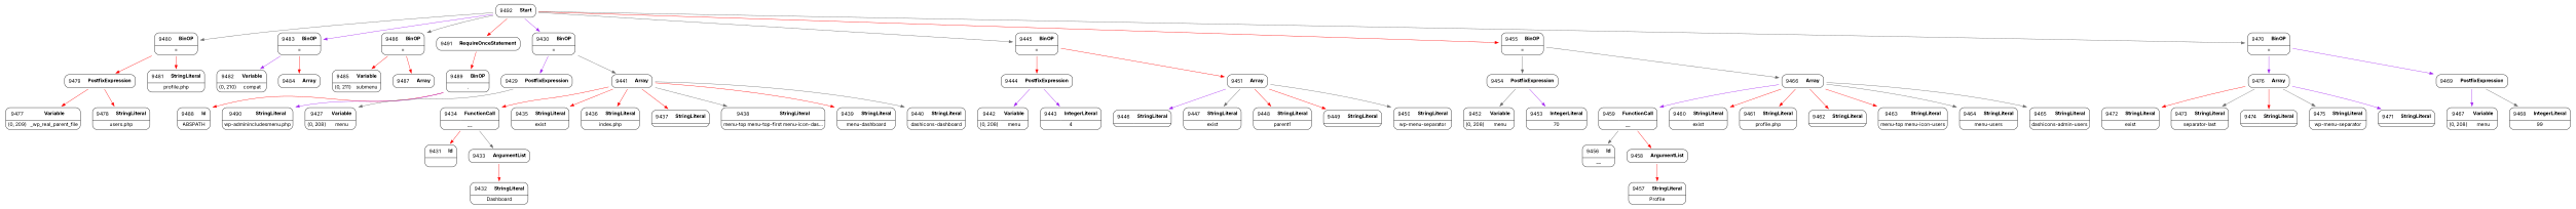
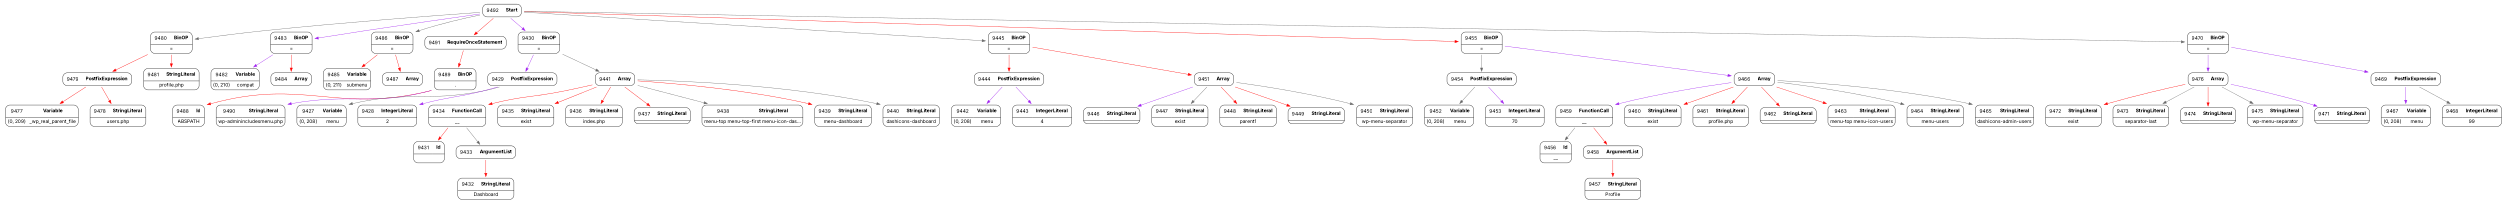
  digraph {
    fontname=Inter
    node [fontname=Inter shape=none]
    edge [color=red fontname=Inter weight=2]
    n1 [label=<<TABLE border='1' cellspacing='0' cellpadding='10' style='rounded' ><TR><TD border='0'>9472</TD><TD border='0'><B>StringLiteral</B></TD></TR><HR/><TR><TD border='0' cellpadding='5' colspan='2'>exist</TD></TR></TABLE>>]
    n2 [label=<<TABLE border='1' cellspacing='0' cellpadding='10' style='rounded' ><TR><TD border='0'>9473</TD><TD border='0'><B>StringLiteral</B></TD></TR><HR/><TR><TD border='0' cellpadding='5' colspan='2'>separator-last</TD></TR></TABLE>>]
    n3 [label=<<TABLE border='1' cellspacing='0' cellpadding='10' style='rounded' ><TR><TD border='0'>9474</TD><TD border='0'><B>StringLiteral</B></TD></TR><HR/><TR><TD border='0' cellpadding='5' colspan='2'></TD></TR></TABLE>>]
    n4 [label=<<TABLE border='1' cellspacing='0' cellpadding='10' style='rounded' ><TR><TD border='0'>9475</TD><TD border='0'><B>StringLiteral</B></TD></TR><HR/><TR><TD border='0' cellpadding='5' colspan='2'>wp-menu-separator</TD></TR></TABLE>>]
    n5 [label=<<TABLE border='1' cellspacing='0' cellpadding='10' style='rounded' ><TR><TD border='0'>9476</TD><TD border='0'><B>Array</B></TD></TR></TABLE>>]
    n6 [label=<<TABLE border='1' cellspacing='0' cellpadding='10' style='rounded' ><TR><TD border='0'>9471</TD><TD border='0'><B>StringLiteral</B></TD></TR><HR/><TR><TD border='0' cellpadding='5' colspan='2'></TD></TR></TABLE>>]
    n7 [label=<<TABLE border='1' cellspacing='0' cellpadding='10' style='rounded' ><TR><TD border='0'>9477</TD><TD border='0'><B>Variable</B></TD></TR><HR/><TR><TD border='0' cellpadding='5'>(0, 209)</TD><TD border='0' cellpadding='5'>_wp_real_parent_file</TD></TR></TABLE>>]
    n8 [label=<<TABLE border='1' cellspacing='0' cellpadding='10' style='rounded' ><TR><TD border='0'>9478</TD><TD border='0'><B>StringLiteral</B></TD></TR><HR/><TR><TD border='0' cellpadding='5' colspan='2'>users.php</TD></TR></TABLE>>]
    n9 [label=<<TABLE border='1' cellspacing='0' cellpadding='10' style='rounded' ><TR><TD border='0'>9479</TD><TD border='0'><B>PostfixExpression</B></TD></TR></TABLE>>]
    n10 [label=<<TABLE border='1' cellspacing='0' cellpadding='10' style='rounded' ><TR><TD border='0'>9480</TD><TD border='0'><B>BinOP</B></TD></TR><HR/><TR><TD border='0' cellpadding='5' colspan='2'>=</TD></TR></TABLE>>]
    n11 [label=<<TABLE border='1' cellspacing='0' cellpadding='10' style='rounded' ><TR><TD border='0'>9481</TD><TD border='0'><B>StringLiteral</B></TD></TR><HR/><TR><TD border='0' cellpadding='5' colspan='2'>profile.php</TD></TR></TABLE>>]
    n12 [label=<<TABLE border='1' cellspacing='0' cellpadding='10' style='rounded' ><TR><TD border='0'>9482</TD><TD border='0'><B>Variable</B></TD></TR><HR/><TR><TD border='0' cellpadding='5'>(0, 210)</TD><TD border='0' cellpadding='5'>compat</TD></TR></TABLE>>]
    n13 [label=<<TABLE border='1' cellspacing='0' cellpadding='10' style='rounded' ><TR><TD border='0'>9483</TD><TD border='0'><B>BinOP</B></TD></TR><HR/><TR><TD border='0' cellpadding='5' colspan='2'>=</TD></TR></TABLE>>]
    n14 [label=<<TABLE border='1' cellspacing='0' cellpadding='10' style='rounded' ><TR><TD border='0'>9484</TD><TD border='0'><B>Array</B></TD></TR></TABLE>>]
    n15 [label=<<TABLE border='1' cellspacing='0' cellpadding='10' style='rounded' ><TR><TD border='0'>9485</TD><TD border='0'><B>Variable</B></TD></TR><HR/><TR><TD border='0' cellpadding='5'>(0, 211)</TD><TD border='0' cellpadding='5'>submenu</TD></TR></TABLE>>]
    n16 [label=<<TABLE border='1' cellspacing='0' cellpadding='10' style='rounded' ><TR><TD border='0'>9486</TD><TD border='0'><B>BinOP</B></TD></TR><HR/><TR><TD border='0' cellpadding='5' colspan='2'>=</TD></TR></TABLE>>]
    n17 [label=<<TABLE border='1' cellspacing='0' cellpadding='10' style='rounded' ><TR><TD border='0'>9487</TD><TD border='0'><B>Array</B></TD></TR></TABLE>>]
    n18 [label=<<TABLE border='1' cellspacing='0' cellpadding='10' style='rounded' ><TR><TD border='0'>9488</TD><TD border='0'><B>Id</B></TD></TR><HR/><TR><TD border='0' cellpadding='5' colspan='2'>ABSPATH</TD></TR></TABLE>>]
    n19 [label=<<TABLE border='1' cellspacing='0' cellpadding='10' style='rounded' ><TR><TD border='0'>9489</TD><TD border='0'><B>BinOP</B></TD></TR><HR/><TR><TD border='0' cellpadding='5' colspan='2'>.</TD></TR></TABLE>>]
    n20 [label=<<TABLE border='1' cellspacing='0' cellpadding='10' style='rounded' ><TR><TD border='0'>9490</TD><TD border='0'><B>StringLiteral</B></TD></TR><HR/><TR><TD border='0' cellpadding='5' colspan='2'>wp-adminincludesmenu.php</TD></TR></TABLE>>]
    n21 [label=<<TABLE border='1' cellspacing='0' cellpadding='10' style='rounded' ><TR><TD border='0'>9491</TD><TD border='0'><B>RequireOnceStatement</B></TD></TR></TABLE>>]
    n22 [label=<<TABLE border='1' cellspacing='0' cellpadding='10' style='rounded' ><TR><TD border='0'>9492</TD><TD border='0'><B>Start</B></TD></TR></TABLE>>]
    n23 [label=<<TABLE border='1' cellspacing='0' cellpadding='10' style='rounded' ><TR><TD border='0'>9430</TD><TD border='0'><B>BinOP</B></TD></TR><HR/><TR><TD border='0' cellpadding='5' colspan='2'>=</TD></TR></TABLE>>]
    n24 [label=<<TABLE border='1' cellspacing='0' cellpadding='10' style='rounded' ><TR><TD border='0'>9445</TD><TD border='0'><B>BinOP</B></TD></TR><HR/><TR><TD border='0' cellpadding='5' colspan='2'>=</TD></TR></TABLE>>]
    n25 [label=<<TABLE border='1' cellspacing='0' cellpadding='10' style='rounded' ><TR><TD border='0'>9455</TD><TD border='0'><B>BinOP</B></TD></TR><HR/><TR><TD border='0' cellpadding='5' colspan='2'>=</TD></TR></TABLE>>]
    n26 [label=<<TABLE border='1' cellspacing='0' cellpadding='10' style='rounded' ><TR><TD border='0'>9470</TD><TD border='0'><B>BinOP</B></TD></TR><HR/><TR><TD border='0' cellpadding='5' colspan='2'>=</TD></TR></TABLE>>]
    n27 [label=<<TABLE border='1' cellspacing='0' cellpadding='10' style='rounded' ><TR><TD border='0'>9429</TD><TD border='0'><B>PostfixExpression</B></TD></TR></TABLE>>]
    n28 [label=<<TABLE border='1' cellspacing='0' cellpadding='10' style='rounded' ><TR><TD border='0'>9441</TD><TD border='0'><B>Array</B></TD></TR></TABLE>>]
    n29 [label=<<TABLE border='1' cellspacing='0' cellpadding='10' style='rounded' ><TR><TD border='0'>9444</TD><TD border='0'><B>PostfixExpression</B></TD></TR></TABLE>>]
    n30 [label=<<TABLE border='1' cellspacing='0' cellpadding='10' style='rounded' ><TR><TD border='0'>9451</TD><TD border='0'><B>Array</B></TD></TR></TABLE>>]
    n31 [label=<<TABLE border='1' cellspacing='0' cellpadding='10' style='rounded' ><TR><TD border='0'>9454</TD><TD border='0'><B>PostfixExpression</B></TD></TR></TABLE>>]
    n32 [label=<<TABLE border='1' cellspacing='0' cellpadding='10' style='rounded' ><TR><TD border='0'>9466</TD><TD border='0'><B>Array</B></TD></TR></TABLE>>]
    n33 [label=<<TABLE border='1' cellspacing='0' cellpadding='10' style='rounded' ><TR><TD border='0'>9469</TD><TD border='0'><B>PostfixExpression</B></TD></TR></TABLE>>]
    n34 [label=<<TABLE border='1' cellspacing='0' cellpadding='10' style='rounded' ><TR><TD border='0'>9427</TD><TD border='0'><B>Variable</B></TD></TR><HR/><TR><TD border='0' cellpadding='5'>(0, 208)</TD><TD border='0' cellpadding='5'>menu</TD></TR></TABLE>>]
+   n35 [label=<<TABLE border='1' cellspacing='0' cellpadding='10' style='rounded' ><TR><TD border='0'>9428</TD><TD border='0'><B>IntegerLiteral</B></TD></TR><HR/><TR><TD border='0' cellpadding='5' colspan='2'>2</TD></TR></TABLE>>]
    n36 [label=<<TABLE border='1' cellspacing='0' cellpadding='10' style='rounded' ><TR><TD border='0'>9434</TD><TD border='0'><B>FunctionCall</B></TD></TR><HR/><TR><TD border='0' cellpadding='5' colspan='2'>__</TD></TR></TABLE>>]
    n37 [label=<<TABLE border='1' cellspacing='0' cellpadding='10' style='rounded' ><TR><TD border='0'>9435</TD><TD border='0'><B>StringLiteral</B></TD></TR><HR/><TR><TD border='0' cellpadding='5' colspan='2'>exist</TD></TR></TABLE>>]
    n38 [label=<<TABLE border='1' cellspacing='0' cellpadding='10' style='rounded' ><TR><TD border='0'>9436</TD><TD border='0'><B>StringLiteral</B></TD></TR><HR/><TR><TD border='0' cellpadding='5' colspan='2'>index.php</TD></TR></TABLE>>]
    n39 [label=<<TABLE border='1' cellspacing='0' cellpadding='10' style='rounded' ><TR><TD border='0'>9437</TD><TD border='0'><B>StringLiteral</B></TD></TR><HR/><TR><TD border='0' cellpadding='5' colspan='2'></TD></TR></TABLE>>]
    n40 [label=<<TABLE border='1' cellspacing='0' cellpadding='10' style='rounded' ><TR><TD border='0'>9438</TD><TD border='0'><B>StringLiteral</B></TD></TR><HR/><TR><TD border='0' cellpadding='5' colspan='2'>menu-top menu-top-first menu-icon-das...</TD></TR></TABLE>>]
    n41 [label=<<TABLE border='1' cellspacing='0' cellpadding='10' style='rounded' ><TR><TD border='0'>9439</TD><TD border='0'><B>StringLiteral</B></TD></TR><HR/><TR><TD border='0' cellpadding='5' colspan='2'>menu-dashboard</TD></TR></TABLE>>]
    n42 [label=<<TABLE border='1' cellspacing='0' cellpadding='10' style='rounded' ><TR><TD border='0'>9440</TD><TD border='0'><B>StringLiteral</B></TD></TR><HR/><TR><TD border='0' cellpadding='5' colspan='2'>dashicons-dashboard</TD></TR></TABLE>>]
    n43 [label=<<TABLE border='1' cellspacing='0' cellpadding='10' style='rounded' ><TR><TD border='0'>9442</TD><TD border='0'><B>Variable</B></TD></TR><HR/><TR><TD border='0' cellpadding='5'>(0, 208)</TD><TD border='0' cellpadding='5'>menu</TD></TR></TABLE>>]
    n44 [label=<<TABLE border='1' cellspacing='0' cellpadding='10' style='rounded' ><TR><TD border='0'>9443</TD><TD border='0'><B>IntegerLiteral</B></TD></TR><HR/><TR><TD border='0' cellpadding='5' colspan='2'>4</TD></TR></TABLE>>]
    n45 [label=<<TABLE border='1' cellspacing='0' cellpadding='10' style='rounded' ><TR><TD border='0'>9446</TD><TD border='0'><B>StringLiteral</B></TD></TR><HR/><TR><TD border='0' cellpadding='5' colspan='2'></TD></TR></TABLE>>]
    n46 [label=<<TABLE border='1' cellspacing='0' cellpadding='10' style='rounded' ><TR><TD border='0'>9447</TD><TD border='0'><B>StringLiteral</B></TD></TR><HR/><TR><TD border='0' cellpadding='5' colspan='2'>exist</TD></TR></TABLE>>]
    n47 [label=<<TABLE border='1' cellspacing='0' cellpadding='10' style='rounded' ><TR><TD border='0'>9448</TD><TD border='0'><B>StringLiteral</B></TD></TR><HR/><TR><TD border='0' cellpadding='5' colspan='2'>parent1</TD></TR></TABLE>>]
    n48 [label=<<TABLE border='1' cellspacing='0' cellpadding='10' style='rounded' ><TR><TD border='0'>9449</TD><TD border='0'><B>StringLiteral</B></TD></TR><HR/><TR><TD border='0' cellpadding='5' colspan='2'></TD></TR></TABLE>>]
    n49 [label=<<TABLE border='1' cellspacing='0' cellpadding='10' style='rounded' ><TR><TD border='0'>9450</TD><TD border='0'><B>StringLiteral</B></TD></TR><HR/><TR><TD border='0' cellpadding='5' colspan='2'>wp-menu-separator</TD></TR></TABLE>>]
    n50 [label=<<TABLE border='1' cellspacing='0' cellpadding='10' style='rounded' ><TR><TD border='0'>9452</TD><TD border='0'><B>Variable</B></TD></TR><HR/><TR><TD border='0' cellpadding='5'>(0, 208)</TD><TD border='0' cellpadding='5'>menu</TD></TR></TABLE>>]
    n51 [label=<<TABLE border='1' cellspacing='0' cellpadding='10' style='rounded' ><TR><TD border='0'>9453</TD><TD border='0'><B>IntegerLiteral</B></TD></TR><HR/><TR><TD border='0' cellpadding='5' colspan='2'>70</TD></TR></TABLE>>]
    n52 [label=<<TABLE border='1' cellspacing='0' cellpadding='10' style='rounded' ><TR><TD border='0'>9459</TD><TD border='0'><B>FunctionCall</B></TD></TR><HR/><TR><TD border='0' cellpadding='5' colspan='2'>__</TD></TR></TABLE>>]
    n53 [label=<<TABLE border='1' cellspacing='0' cellpadding='10' style='rounded' ><TR><TD border='0'>9460</TD><TD border='0'><B>StringLiteral</B></TD></TR><HR/><TR><TD border='0' cellpadding='5' colspan='2'>exist</TD></TR></TABLE>>]
    n54 [label=<<TABLE border='1' cellspacing='0' cellpadding='10' style='rounded' ><TR><TD border='0'>9461</TD><TD border='0'><B>StringLiteral</B></TD></TR><HR/><TR><TD border='0' cellpadding='5' colspan='2'>profile.php</TD></TR></TABLE>>]
    n55 [label=<<TABLE border='1' cellspacing='0' cellpadding='10' style='rounded' ><TR><TD border='0'>9462</TD><TD border='0'><B>StringLiteral</B></TD></TR><HR/><TR><TD border='0' cellpadding='5' colspan='2'></TD></TR></TABLE>>]
    n56 [label=<<TABLE border='1' cellspacing='0' cellpadding='10' style='rounded' ><TR><TD border='0'>9463</TD><TD border='0'><B>StringLiteral</B></TD></TR><HR/><TR><TD border='0' cellpadding='5' colspan='2'>menu-top menu-icon-users</TD></TR></TABLE>>]
    n57 [label=<<TABLE border='1' cellspacing='0' cellpadding='10' style='rounded' ><TR><TD border='0'>9464</TD><TD border='0'><B>StringLiteral</B></TD></TR><HR/><TR><TD border='0' cellpadding='5' colspan='2'>menu-users</TD></TR></TABLE>>]
    n58 [label=<<TABLE border='1' cellspacing='0' cellpadding='10' style='rounded' ><TR><TD border='0'>9465</TD><TD border='0'><B>StringLiteral</B></TD></TR><HR/><TR><TD border='0' cellpadding='5' colspan='2'>dashicons-admin-users</TD></TR></TABLE>>]
    n59 [label=<<TABLE border='1' cellspacing='0' cellpadding='10' style='rounded' ><TR><TD border='0'>9467</TD><TD border='0'><B>Variable</B></TD></TR><HR/><TR><TD border='0' cellpadding='5'>(0, 208)</TD><TD border='0' cellpadding='5'>menu</TD></TR></TABLE>>]
    n60 [label=<<TABLE border='1' cellspacing='0' cellpadding='10' style='rounded' ><TR><TD border='0'>9468</TD><TD border='0'><B>IntegerLiteral</B></TD></TR><HR/><TR><TD border='0' cellpadding='5' colspan='2'>99</TD></TR></TABLE>>]
    n61 [label=<<TABLE border='1' cellspacing='0' cellpadding='10' style='rounded' ><TR><TD border='0'>9431</TD><TD border='0'><B>Id</B></TD></TR><HR/><TR><TD border='0' cellpadding='5' colspan='2'>__</TD></TR></TABLE>>]
    n62 [label=<<TABLE border='1' cellspacing='0' cellpadding='10' style='rounded' ><TR><TD border='0'>9433</TD><TD border='0'><B>ArgumentList</B></TD></TR></TABLE>>]
    n63 [label=<<TABLE border='1' cellspacing='0' cellpadding='10' style='rounded' ><TR><TD border='0'>9432</TD><TD border='0'><B>StringLiteral</B></TD></TR><HR/><TR><TD border='0' cellpadding='5' colspan='2'>Dashboard</TD></TR></TABLE>>]
    n64 [label=<<TABLE border='1' cellspacing='0' cellpadding='10' style='rounded' ><TR><TD border='0'>9456</TD><TD border='0'><B>Id</B></TD></TR><HR/><TR><TD border='0' cellpadding='5' colspan='2'>__</TD></TR></TABLE>>]
    n65 [label=<<TABLE border='1' cellspacing='0' cellpadding='10' style='rounded' ><TR><TD border='0'>9458</TD><TD border='0'><B>ArgumentList</B></TD></TR></TABLE>>]
    n66 [label=<<TABLE border='1' cellspacing='0' cellpadding='10' style='rounded' ><TR><TD border='0'>9457</TD><TD border='0'><B>StringLiteral</B></TD></TR><HR/><TR><TD border='0' cellpadding='5' colspan='2'>Profile</TD></TR></TABLE>>]
    n5 -> n1
    n5 -> n2 [color=gray40]
    n5 -> n3
    n5 -> n4 [color=gray40]
    n5 -> n6 [color=purple]
    n9 -> n7
    n9 -> n8
    n10 -> n9
    n10 -> n11
    n13 -> n12 [color=purple]
    n13 -> n14
    n16 -> n15
    n16 -> n17
    n19 -> n18
    n19 -> n20 [color=purple]
    n21 -> n19
    n22 -> n10 [color=gray40]
    n22 -> n13 [color=purple]
    n22 -> n16 [color=gray40]
    n22 -> n21
    n22 -> n23 [color=purple]
    n22 -> n24 [color=gray40]
    n22 -> n25
    n22 -> n26 [color=gray40]
    n23 -> n27 [color=purple]
    n23 -> n28 [color=gray40]
    n24 -> n29
    n24 -> n30
    n25 -> n31 [color=gray40]
-   n25 -> n32 [color=gray40]
+   n25 -> n32 [color=purple]
    n26 -> n5 [color=purple]
    n26 -> n33 [color=purple]
    n27 -> n34 [color=gray40]
+   n27 -> n35 [color=purple]
    n28 -> n36
    n28 -> n37
    n28 -> n38
    n28 -> n39
    n28 -> n40 [color=gray40]
    n28 -> n41
    n28 -> n42 [color=gray40]
    n29 -> n43 [color=purple]
    n29 -> n44 [color=purple]
    n30 -> n45 [color=purple]
    n30 -> n46 [color=gray40]
    n30 -> n47
    n30 -> n48
    n30 -> n49 [color=gray40]
    n31 -> n50 [color=gray40]
    n31 -> n51 [color=purple]
    n32 -> n52 [color=purple]
    n32 -> n53
    n32 -> n54
    n32 -> n55
    n32 -> n56
    n32 -> n57 [color=gray40]
    n32 -> n58 [color=gray40]
    n33 -> n59 [color=purple]
    n33 -> n60 [color=gray40]
    n36 -> n61
    n36 -> n62 [color=gray40]
    n52 -> n64 [color=gray40]
    n52 -> n65
    n62 -> n63
    n65 -> n66
  }
